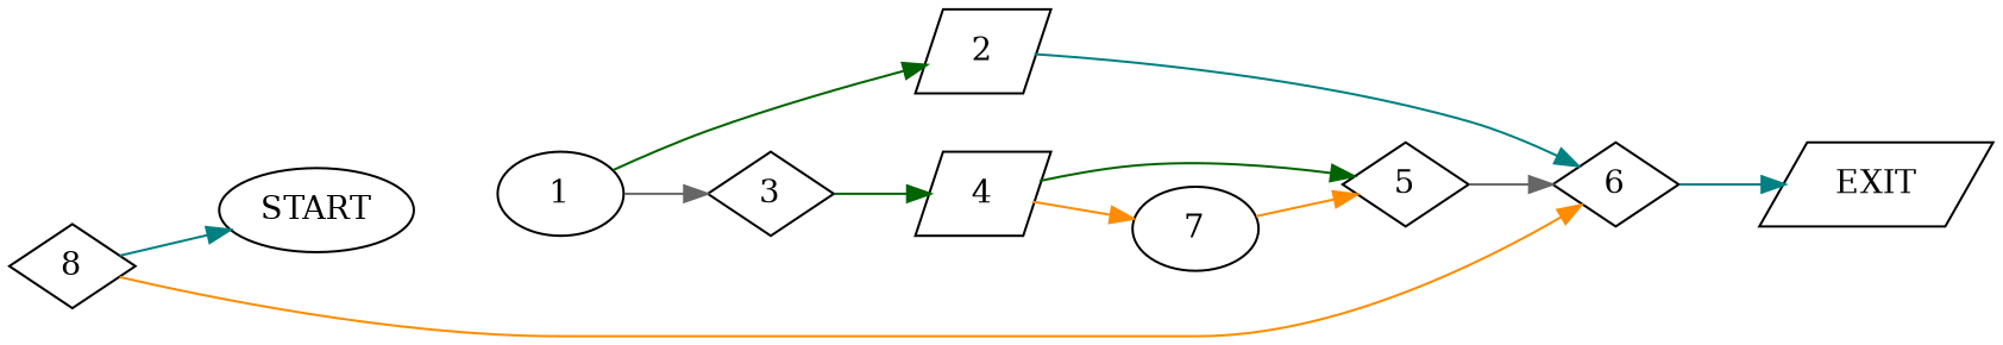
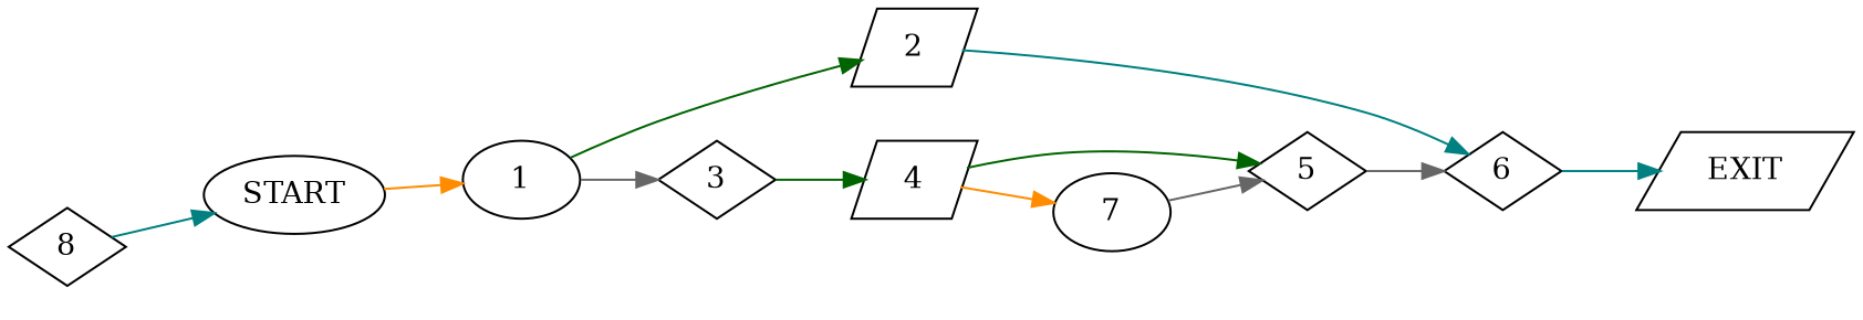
  digraph {
    rankdir=LR
    node [shape=diamond]
    edge [color=darkorange]
    n1 [label=START shape=ellipse]
    1 [shape=ellipse]
    2 [shape=parallelogram]
    3
    8
    6
    n7 [label=EXIT shape=parallelogram]
    4 [shape=parallelogram]
    5
    7 [shape=ellipse]
+   n1 -> 1
    1 -> 2 [color=darkgreen]
    1 -> 3 [color=gray40]
    2 -> 6 [color=teal]
    3 -> 4 [color=darkgreen]
    8 -> n1 [color=teal]
-   8 -> 6
    6 -> n7 [color=teal]
    4 -> 5 [color=darkgreen]
    4 -> 7
    5 -> 6 [color=gray40]
-   7 -> 5
+   7 -> 5 [color=gray40]
  }
